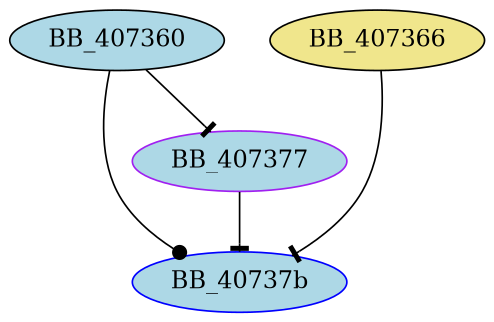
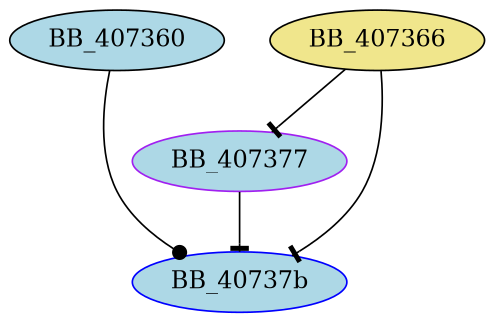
  digraph {
    node [color=black fillcolor=lightblue style=filled]
    edge [arrowhead=tee]
    BB_407360
    BB_407377 [color=purple]
    BB_40737b [color=blue]
    BB_407366 [fillcolor=khaki]
-   BB_407360 -> BB_407377
+   BB_407366 -> BB_407377
    BB_407360 -> BB_40737b [arrowhead=dot]
    BB_407377 -> BB_40737b
    BB_407366 -> BB_40737b
  }
